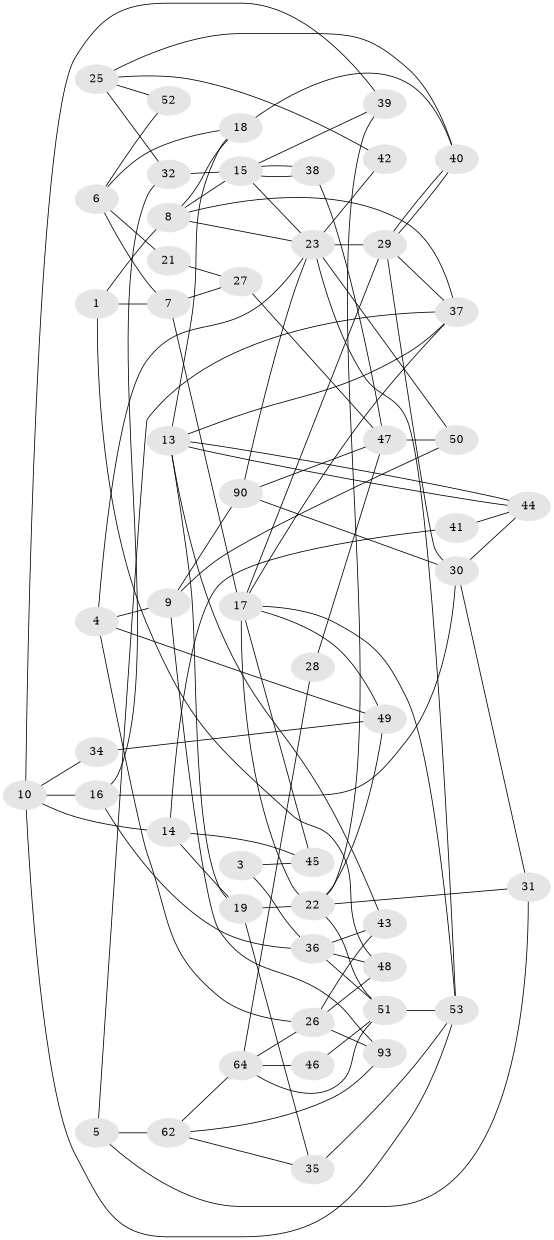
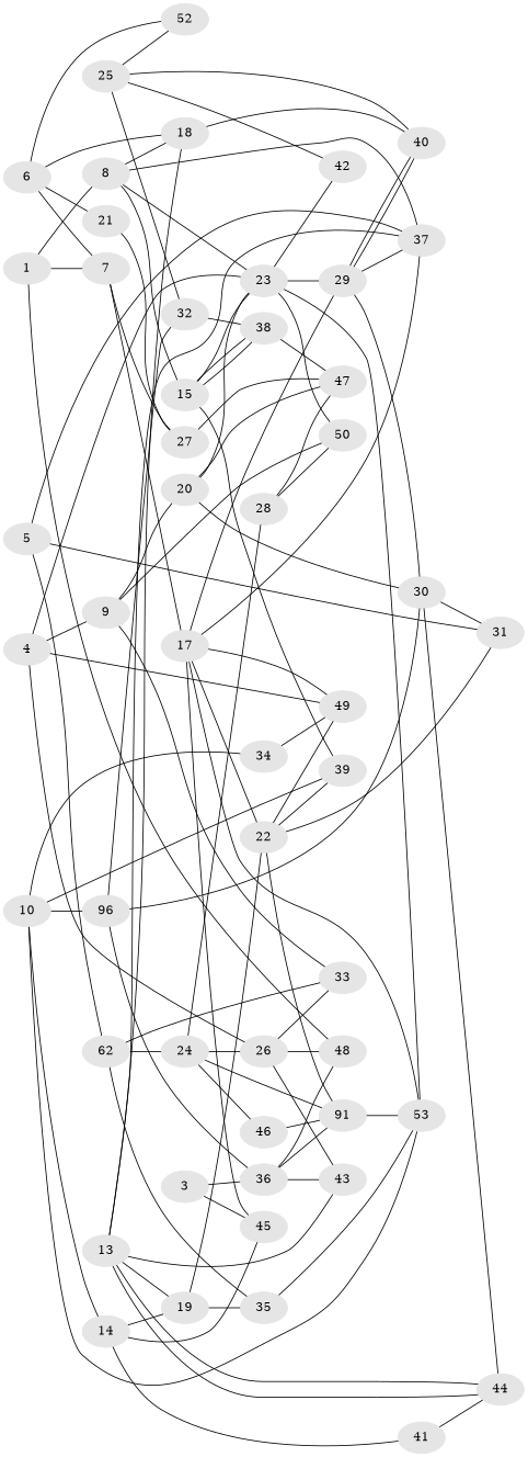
  graph {
    rankdir=LR
    node [color=gray90 style=filled]
    1
    7
    8
    48
    17
    27
    23
    37
    18
    15
    25
    40
    52
    32
    42
    46
-   51
+   51 [label=91]
    3
    36
    45
    43
    4
    9
    26
    49
-   20 [label=90]
-   33 [label=93]
+   20
+   33
    50
    53
    29
    n31 [label=62]
    5
    31
-   24 [label=64]
+   24
    35
    6
    21
    22
    47
    39
    38
    30
    10
    14
-   16
+   16 [label=96]
    34
    19
    41
    13
    44
    28
    1 -- 7
    1 -- 8
    1 -- 48
    7 -- 17
    7 -- 27
    8 -- 23
    8 -- 37
    8 -- 18
    8 -- 15
    17 -- 37
    17 -- 45
    17 -- 49
    17 -- 53
    17 -- 29
    17 -- 22
    27 -- 47
    23 -- 42
    23 -- 50
    23 -- 53
    23 -- 29
    18 -- 40
    15 -- 23
    15 -- 39
    15 -- 38
    15 -- 38
    25 -- 40
    25 -- 52
    25 -- 32
    25 -- 42
-   32 -- 15
+   32 -- 38
    46 -- 51
    51 -- 53
    3 -- 36
    3 -- 45
    36 -- 48
    36 -- 51
    36 -- 43
    4 -- 23
    4 -- 9
    4 -- 26
    4 -- 49
    9 -- 20
    9 -- 33
    9 -- 50
    26 -- 48
    26 -- 43
    26 -- 33
    20 -- 23
    20 -- 47
    20 -- 30
    29 -- 37
    29 -- 40
    29 -- 40
    29 -- 30
    n31 -- 33
    n31 -- 24
    n31 -- 35
    5 -- 37
    5 -- n31
    5 -- 31
    24 -- 46
    24 -- 51
    24 -- 26
    24 -- 28
    35 -- 53
    6 -- 7
    6 -- 18
    6 -- 52
    6 -- 21
    21 -- 27
    22 -- 51
    22 -- 49
    22 -- 31
    22 -- 39
-   47 -- 50
+   28 -- 50
    38 -- 47
    30 -- 31
    30 -- 44
    10 -- 53
    10 -- 39
    10 -- 14
    10 -- 16
    10 -- 34
    14 -- 45
    14 -- 19
    14 -- 41
    16 -- 32
    16 -- 36
    16 -- 30
    34 -- 49
    19 -- 35
    19 -- 22
    41 -- 44
    13 -- 37
    13 -- 18
    13 -- 43
    13 -- 19
    13 -- 44
    13 -- 44
    28 -- 47
  }
